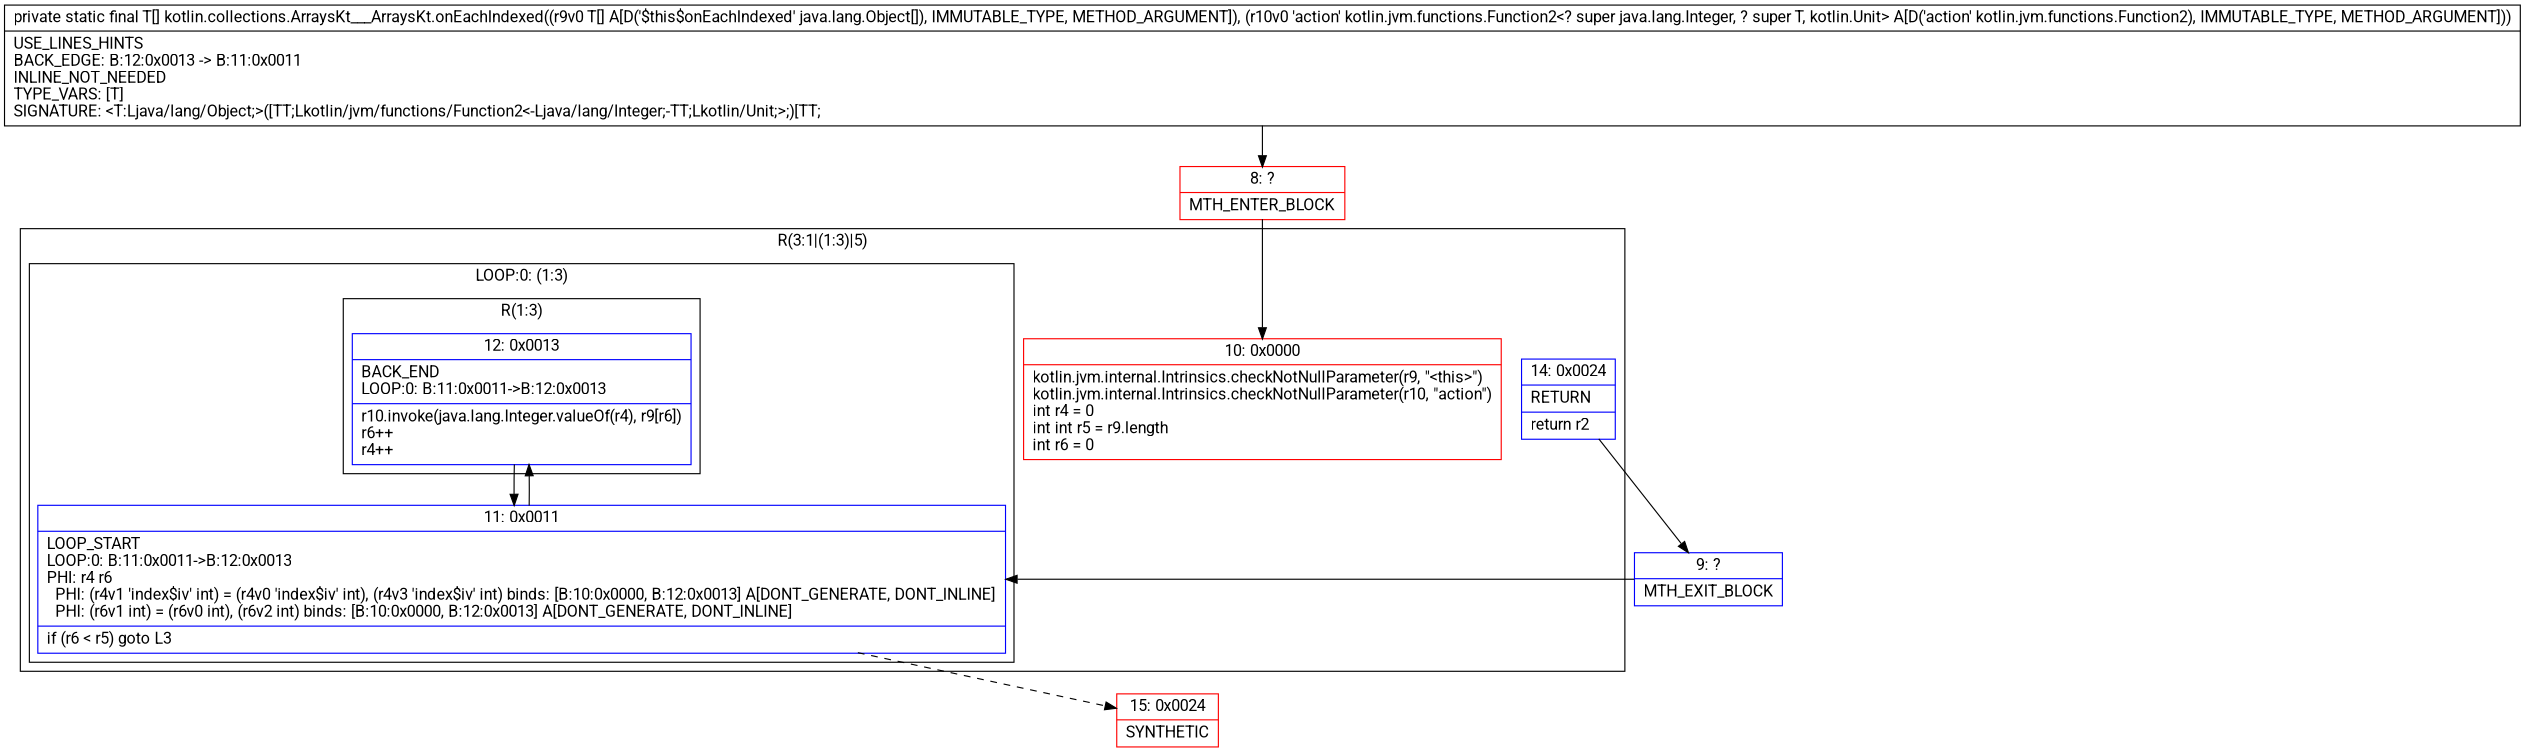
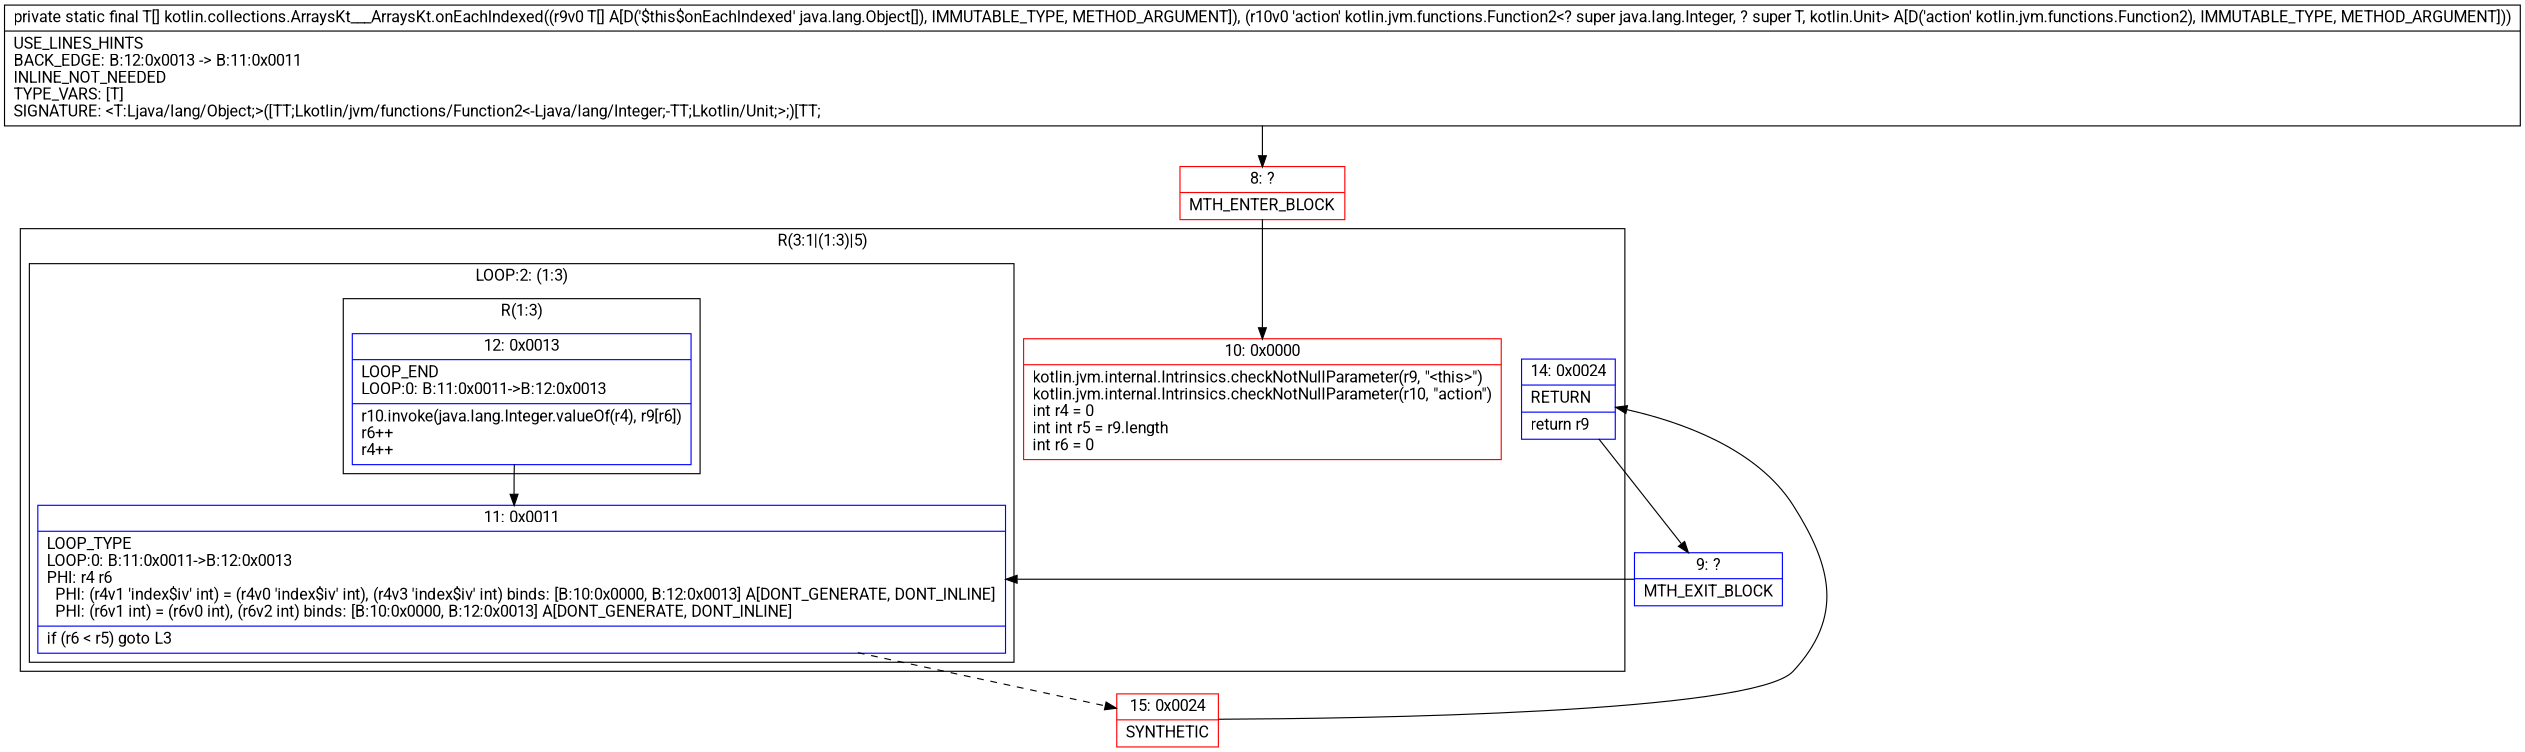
  digraph {
    fontname=Roboto
    node [color=blue fontname=Roboto shape=record]
    edge [fontname=Roboto]
-   n1 [label="{12\:\ 0x0013|BACK_END\lLOOP:0: B:11:0x0011\-\>B:12:0x0013\l|r10.invoke(java.lang.Integer.valueOf(r4), r9[r6])\lr6++\lr4++\l}"]
-   n2 [label="{11\:\ 0x0011|LOOP_START\lLOOP:0: B:11:0x0011\-\>B:12:0x0013\lPHI: r4 r6 \l  PHI: (r4v1 'index$iv' int) = (r4v0 'index$iv' int), (r4v3 'index$iv' int) binds: [B:10:0x0000, B:12:0x0013] A[DONT_GENERATE, DONT_INLINE]\l  PHI: (r6v1 int) = (r6v0 int), (r6v2 int) binds: [B:10:0x0000, B:12:0x0013] A[DONT_GENERATE, DONT_INLINE]\l|if (r6 \< r5) goto L3\l}"]
+   n1 [label="{12\:\ 0x0013|LOOP_END\lLOOP:0: B:11:0x0011\-\>B:12:0x0013\l|r10.invoke(java.lang.Integer.valueOf(r4), r9[r6])\lr6++\lr4++\l}"]
+   n2 [label="{11\:\ 0x0011|LOOP_TYPE\lLOOP:0: B:11:0x0011\-\>B:12:0x0013\lPHI: r4 r6 \l  PHI: (r4v1 'index$iv' int) = (r4v0 'index$iv' int), (r4v3 'index$iv' int) binds: [B:10:0x0000, B:12:0x0013] A[DONT_GENERATE, DONT_INLINE]\l  PHI: (r6v1 int) = (r6v0 int), (r6v2 int) binds: [B:10:0x0000, B:12:0x0013] A[DONT_GENERATE, DONT_INLINE]\l|if (r6 \< r5) goto L3\l}"]
    n3 [color=red label="{10\:\ 0x0000|kotlin.jvm.internal.Intrinsics.checkNotNullParameter(r9, \"\<this\>\")\lkotlin.jvm.internal.Intrinsics.checkNotNullParameter(r10, \"action\")\lint r4 = 0\lint int r5 = r9.length\lint r6 = 0\l}"]
-   n4 [label="{14\:\ 0x0024|RETURN\l|return r2\l}"]
+   n4 [label="{14\:\ 0x0024|RETURN\l|return r9\l}"]
    n5 [color=red label="{15\:\ 0x0024|SYNTHETIC\l}"]
    n6 [label="{9\:\ ?|MTH_EXIT_BLOCK\l}"]
    n7 [color=red label="{8\:\ ?|MTH_ENTER_BLOCK\l}"]
    n8 [label="{private static final T[] kotlin.collections.ArraysKt___ArraysKt.onEachIndexed((r9v0 T[] A[D('$this$onEachIndexed' java.lang.Object[]), IMMUTABLE_TYPE, METHOD_ARGUMENT]), (r10v0 'action' kotlin.jvm.functions.Function2\<? super java.lang.Integer, ? super T, kotlin.Unit\> A[D('action' kotlin.jvm.functions.Function2), IMMUTABLE_TYPE, METHOD_ARGUMENT]))  | USE_LINES_HINTS\lBACK_EDGE: B:12:0x0013 \-\> B:11:0x0011\lINLINE_NOT_NEEDED\lTYPE_VARS: [T]\lSIGNATURE: \<T:Ljava\/lang\/Object;\>([TT;Lkotlin\/jvm\/functions\/Function2\<\-Ljava\/lang\/Integer;\-TT;Lkotlin\/Unit;\>;)[TT;\l}" color=""]
    subgraph cluster_1 {
      label="R(3:1|(1:3)|5)"
      n3
      n4
      subgraph cluster_2 {
-       label="LOOP:0: (1:3)"
+       label="LOOP:2: (1:3)"
        n2
        subgraph cluster_3 {
          label="R(1:3)"
          n1
        }
      }
    }
    n1 -> n2
-   n2 -> n1
    n2 -> n5 [style=dashed]
    n4 -> n6
+   n5 -> n4
    n6 -> n2
    n7 -> n3
    n8 -> n7
  }
